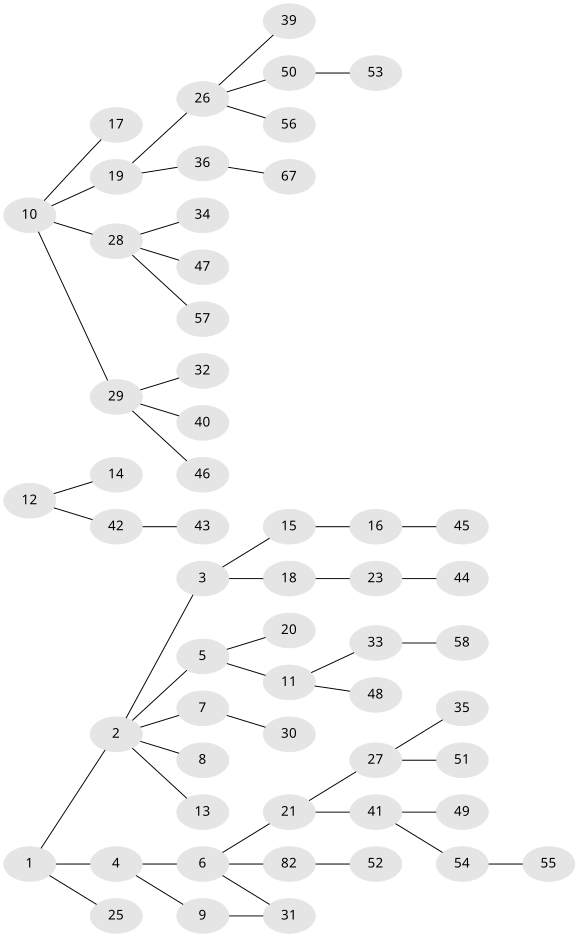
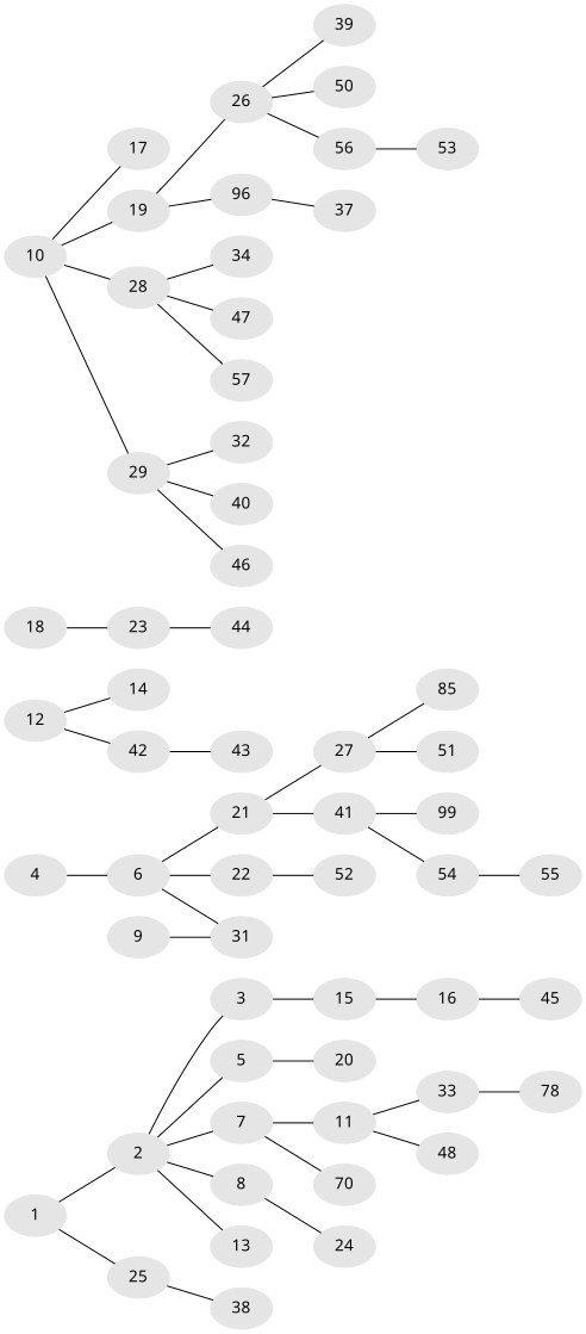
  graph {
    fontname="Noto Sans"
    rankdir=LR
    node [color=gray90 fontname="Noto Sans" style=filled]
    edge [fontname="Noto Sans"]
    1
    2
    4
    25
    3
    5
    7
    8
    13
    6
    9
    12
    14
    42
+   38
    15
    18
    20
    11
-   30
+   30 [label=70]
+   24
    16
    45
    23
    21
-   22 [label=82]
+   22
    31
    27
    41
    52
    33
    48
    10
    17
    19
    28
    29
    26
-   36
+   36 [label=96]
    34
    47
    57
    32
    40
    46
-   58
+   58 [label=78]
    43
    44
    39
    50
    56
-   37 [label=67]
-   35
+   37
+   35 [label=85]
    51
-   49
+   49 [label=99]
    54
    53
    55
    1 -- 2
-   1 -- 4
    1 -- 25
    2 -- 3
    2 -- 5
    2 -- 7
    2 -- 8
    2 -- 13
    4 -- 6
-   4 -- 9
+   25 -- 38
    3 -- 15
-   3 -- 18
    5 -- 20
-   5 -- 11
+   7 -- 11
    7 -- 30
+   8 -- 24
    6 -- 21
    6 -- 22
    6 -- 31
    9 -- 31
    12 -- 14
    12 -- 42
    42 -- 43
    15 -- 16
    18 -- 23
    11 -- 33
    11 -- 48
    16 -- 45
    23 -- 44
    21 -- 27
    21 -- 41
    22 -- 52
    27 -- 35
    27 -- 51
    41 -- 49
    41 -- 54
    33 -- 58
    10 -- 17
    10 -- 19
    10 -- 28
    10 -- 29
    19 -- 26
    19 -- 36
    28 -- 34
    28 -- 47
    28 -- 57
    29 -- 32
    29 -- 40
    29 -- 46
    26 -- 39
    26 -- 50
    26 -- 56
    36 -- 37
-   50 -- 53
+   56 -- 53
    54 -- 55
  }
